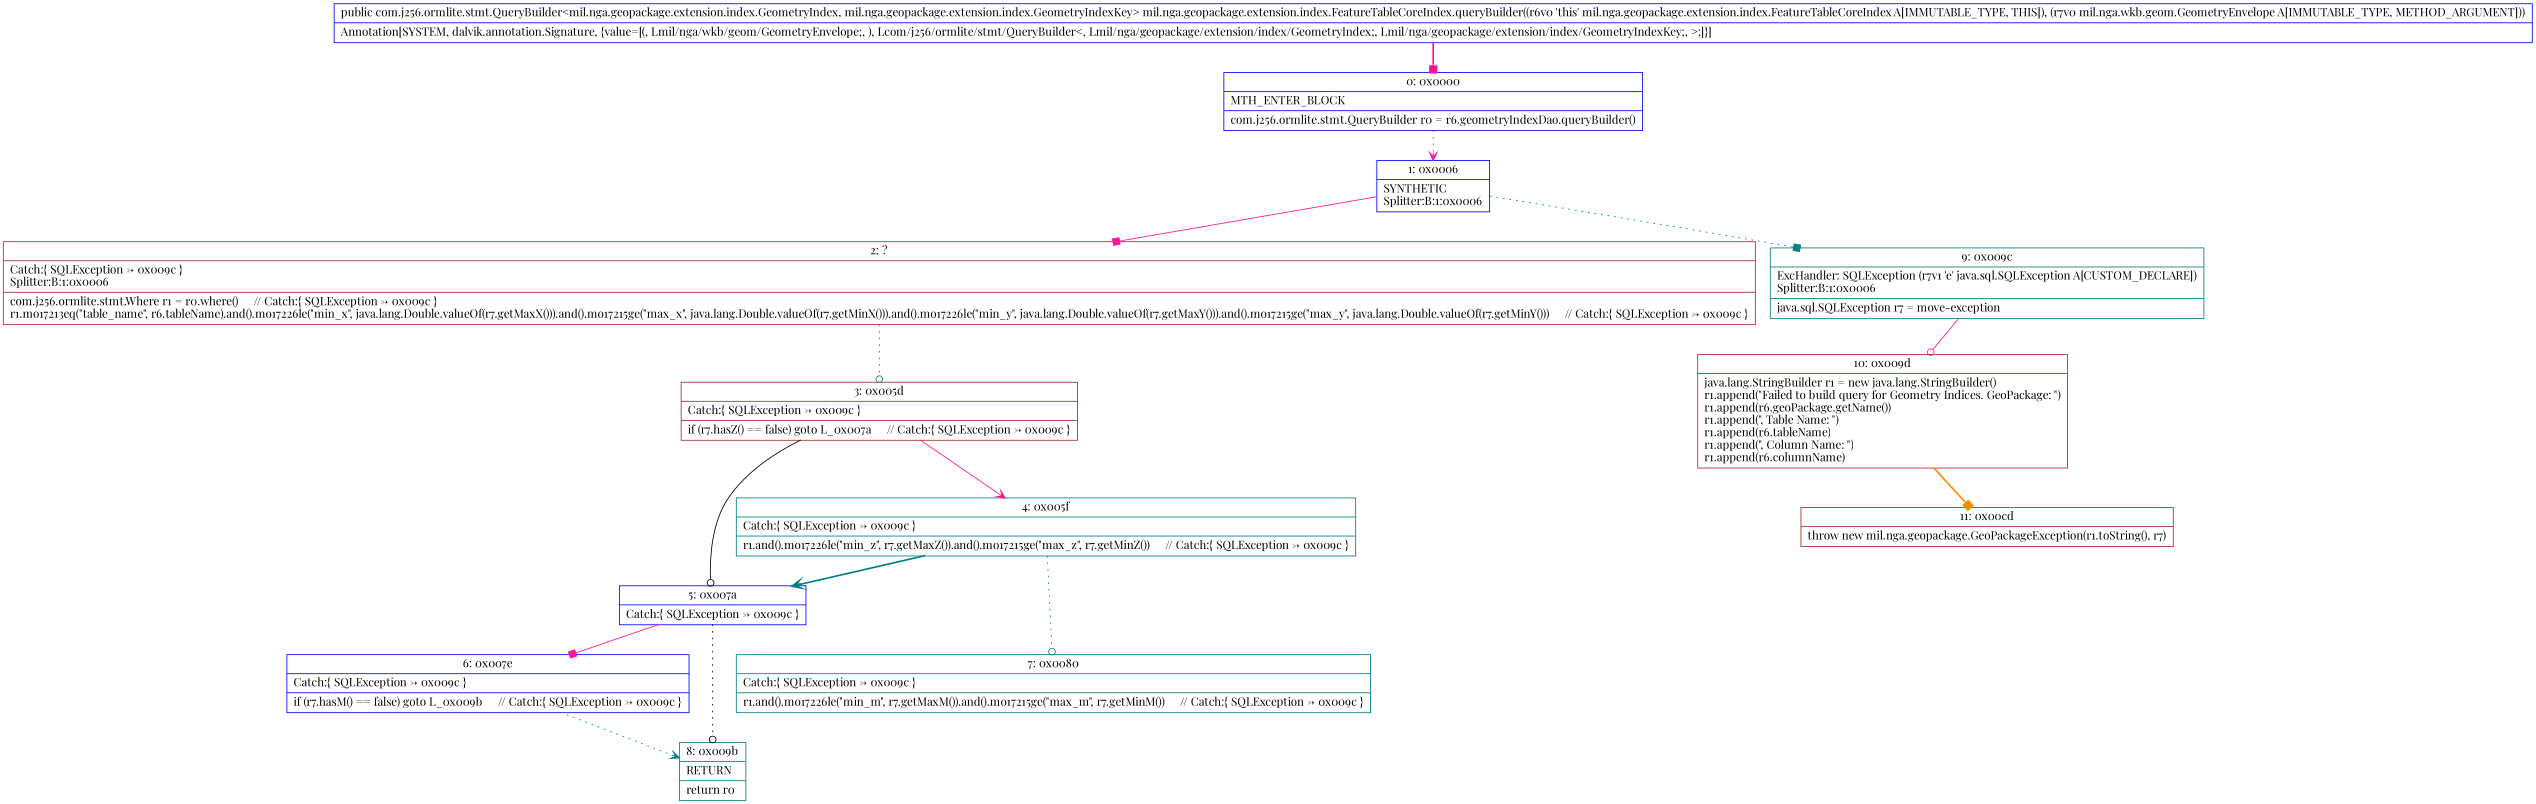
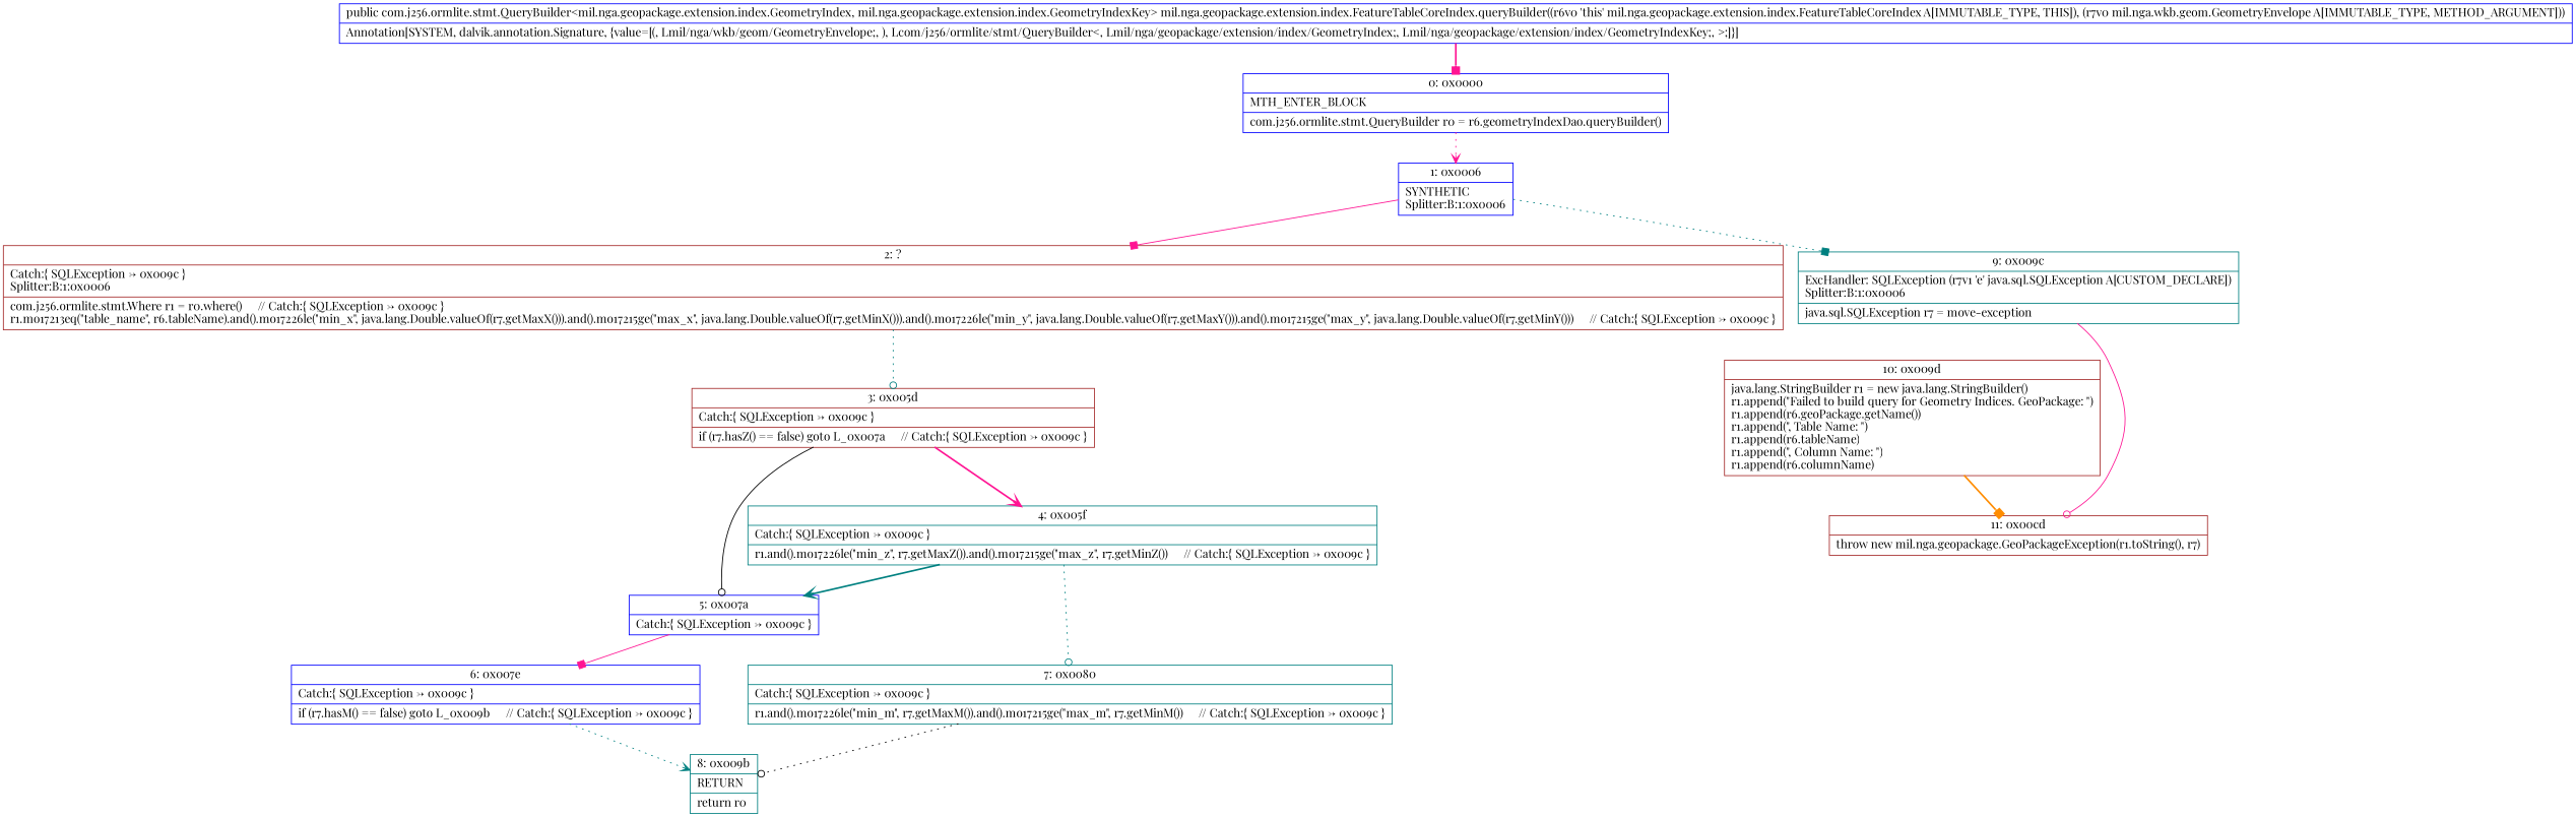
  digraph {
    fontname="Playfair Display"
    node [color=blue fontname="Playfair Display" shape=record]
    edge [arrowhead=box color=deeppink fontname="Playfair Display" style=dotted]
    n1 [label="{0\:\ 0x0000|MTH_ENTER_BLOCK\l|com.j256.ormlite.stmt.QueryBuilder r0 = r6.geometryIndexDao.queryBuilder()\l}"]
    n2 [label="{1\:\ 0x0006|SYNTHETIC\lSplitter:B:1:0x0006\l}"]
    n3 [color=brown label="{2\:\ ?|Catch:\{ SQLException \-\> 0x009c \}\lSplitter:B:1:0x0006\l|com.j256.ormlite.stmt.Where r1 = r0.where()     \/\/ Catch:\{ SQLException \-\> 0x009c \}\lr1.mo17213eq(\"table_name\", r6.tableName).and().mo17226le(\"min_x\", java.lang.Double.valueOf(r7.getMaxX())).and().mo17215ge(\"max_x\", java.lang.Double.valueOf(r7.getMinX())).and().mo17226le(\"min_y\", java.lang.Double.valueOf(r7.getMaxY())).and().mo17215ge(\"max_y\", java.lang.Double.valueOf(r7.getMinY()))     \/\/ Catch:\{ SQLException \-\> 0x009c \}\l}"]
    n4 [color=teal label="{9\:\ 0x009c|ExcHandler: SQLException (r7v1 'e' java.sql.SQLException A[CUSTOM_DECLARE])\lSplitter:B:1:0x0006\l|java.sql.SQLException r7 = move\-exception\l}"]
    n5 [color=brown label="{3\:\ 0x005d|Catch:\{ SQLException \-\> 0x009c \}\l|if (r7.hasZ() == false) goto L_0x007a     \/\/ Catch:\{ SQLException \-\> 0x009c \}\l}"]
    n6 [color=brown label="{10\:\ 0x009d|java.lang.StringBuilder r1 = new java.lang.StringBuilder()\lr1.append(\"Failed to build query for Geometry Indices. GeoPackage: \")\lr1.append(r6.geoPackage.getName())\lr1.append(\", Table Name: \")\lr1.append(r6.tableName)\lr1.append(\", Column Name: \")\lr1.append(r6.columnName)\l}"]
    n7 [color=teal label="{4\:\ 0x005f|Catch:\{ SQLException \-\> 0x009c \}\l|r1.and().mo17226le(\"min_z\", r7.getMaxZ()).and().mo17215ge(\"max_z\", r7.getMinZ())     \/\/ Catch:\{ SQLException \-\> 0x009c \}\l}"]
    n8 [label="{5\:\ 0x007a|Catch:\{ SQLException \-\> 0x009c \}\l}"]
    n9 [color=teal label="{7\:\ 0x0080|Catch:\{ SQLException \-\> 0x009c \}\l|r1.and().mo17226le(\"min_m\", r7.getMaxM()).and().mo17215ge(\"max_m\", r7.getMinM())     \/\/ Catch:\{ SQLException \-\> 0x009c \}\l}"]
    n10 [label="{6\:\ 0x007e|Catch:\{ SQLException \-\> 0x009c \}\l|if (r7.hasM() == false) goto L_0x009b     \/\/ Catch:\{ SQLException \-\> 0x009c \}\l}"]
    n11 [color=teal label="{8\:\ 0x009b|RETURN\l|return r0\l}"]
    n12 [color=brown label="{11\:\ 0x00cd|throw new mil.nga.geopackage.GeoPackageException(r1.toString(), r7)\l}"]
    n13 [label="{public com.j256.ormlite.stmt.QueryBuilder\<mil.nga.geopackage.extension.index.GeometryIndex, mil.nga.geopackage.extension.index.GeometryIndexKey\> mil.nga.geopackage.extension.index.FeatureTableCoreIndex.queryBuilder((r6v0 'this' mil.nga.geopackage.extension.index.FeatureTableCoreIndex A[IMMUTABLE_TYPE, THIS]), (r7v0 mil.nga.wkb.geom.GeometryEnvelope A[IMMUTABLE_TYPE, METHOD_ARGUMENT]))  | Annotation[SYSTEM, dalvik.annotation.Signature, \{value=[(, Lmil\/nga\/wkb\/geom\/GeometryEnvelope;, ), Lcom\/j256\/ormlite\/stmt\/QueryBuilder\<, Lmil\/nga\/geopackage\/extension\/index\/GeometryIndex;, Lmil\/nga\/geopackage\/extension\/index\/GeometryIndexKey;, \>;]\}]\l}"]
    n1 -> n2 [arrowhead=vee]
    n2 -> n3 [style=solid]
    n2 -> n4 [color=teal]
    n3 -> n5 [arrowhead=odot color=teal]
-   n4 -> n6 [arrowhead=odot style=solid]
-   n5 -> n7 [arrowhead=vee style=solid]
+   n4 -> n12 [arrowhead=odot style=solid]
+   n5 -> n7 [arrowhead=vee style=bold]
    n5 -> n8 [arrowhead=odot color=black style=solid]
    n6 -> n12 [color=darkorange style=bold]
    n7 -> n8 [arrowhead=vee color=teal style=bold]
    n7 -> n9 [arrowhead=odot color=teal]
    n8 -> n10 [style=solid]
-   n8 -> n11 [arrowhead=odot color=black]
+   n9 -> n11 [arrowhead=odot color=black]
    n10 -> n11 [arrowhead=vee color=teal]
    n13 -> n1 [style=bold]
  }
